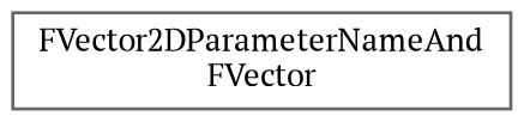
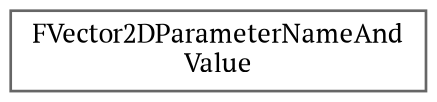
  digraph {
    rankdir=LR
    fontname="PT Serif"
-   n1 [color=grey40 fillcolor=white fontname="PT Serif" fontsize=10 height=0.2 label="FVector2DParameterNameAnd\lFVector" shape=box style=filled width=0.4]
+   n1 [color=grey40 fillcolor=white fontname="PT Serif" fontsize=10 height=0.2 label="FVector2DParameterNameAnd\lValue" shape=box style=filled width=0.4]
  }
